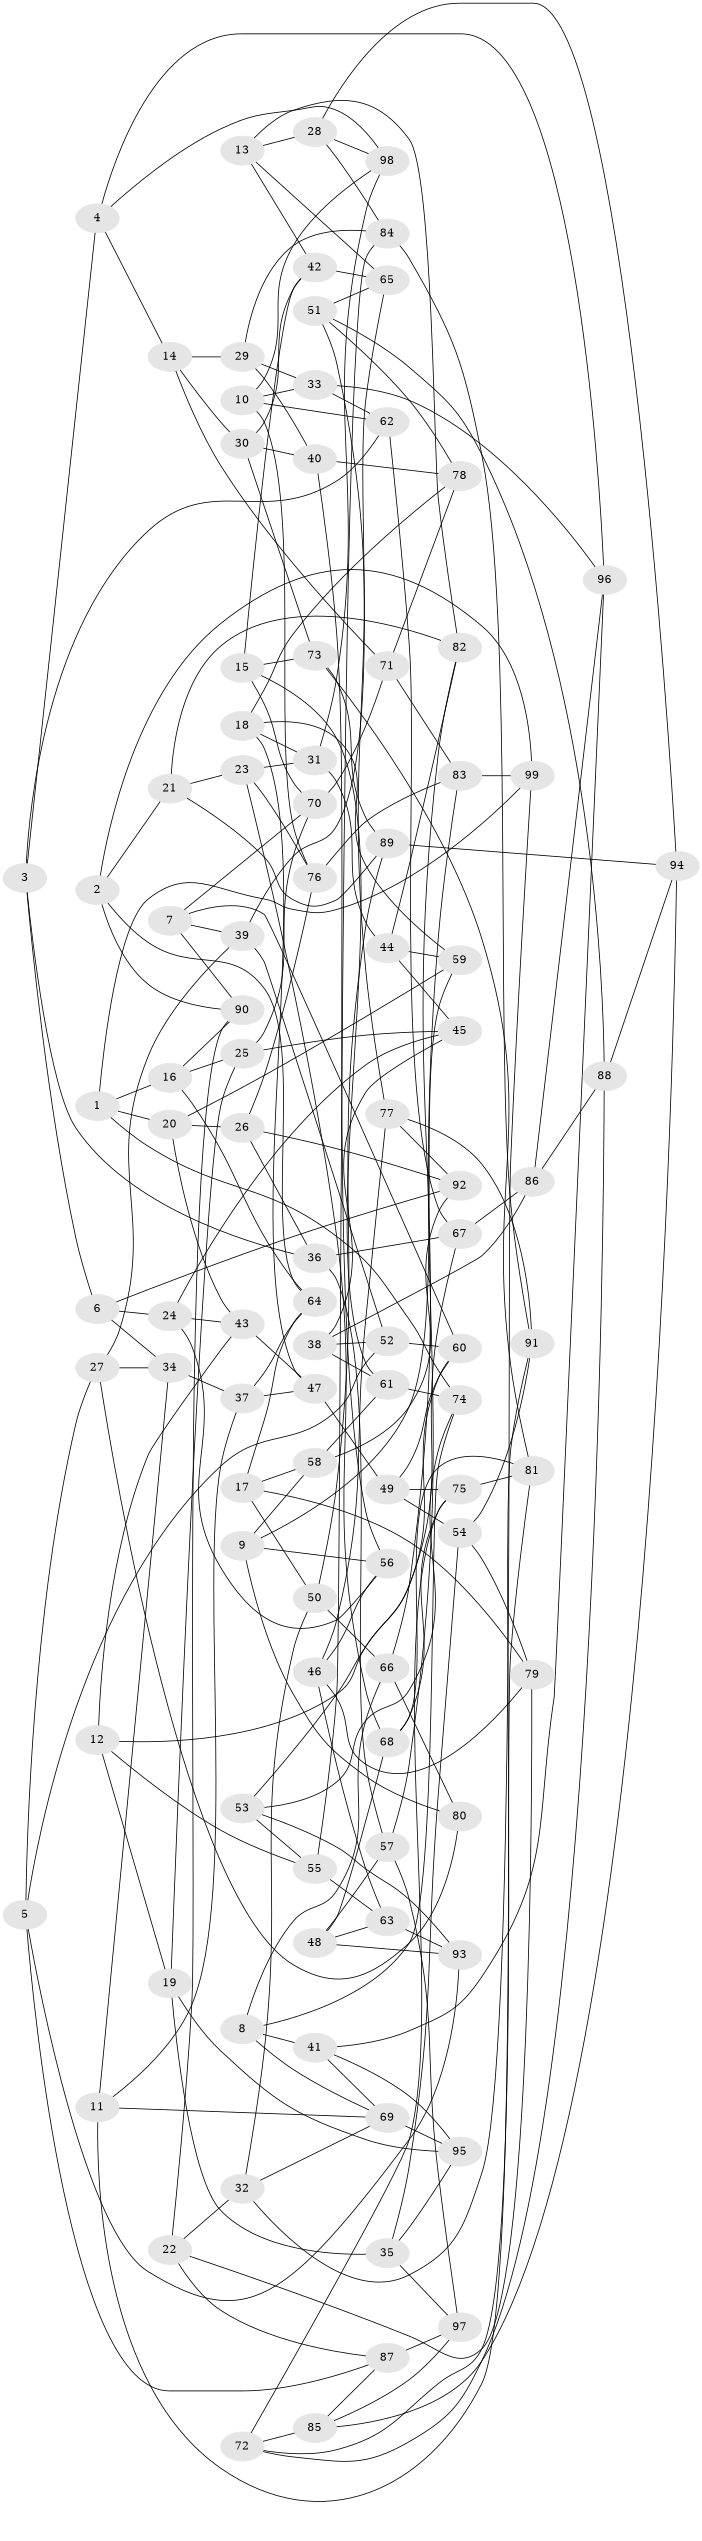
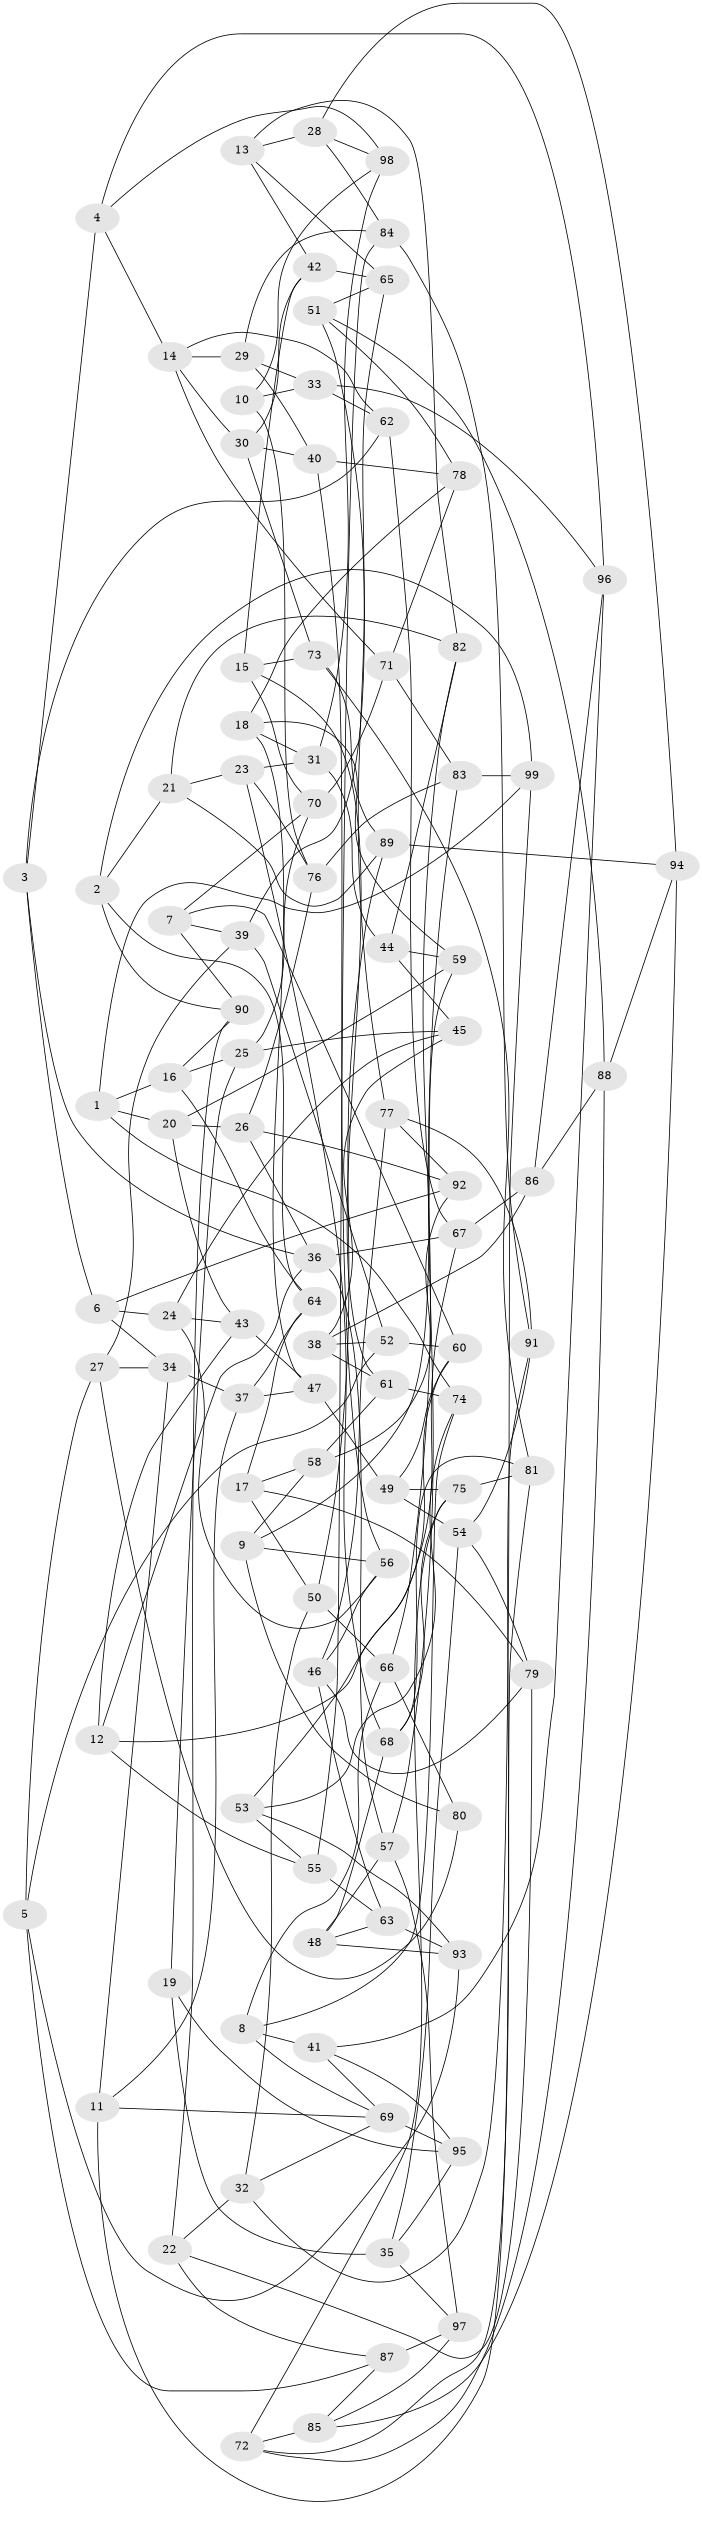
  graph {
    rankdir=LR
    node [color=gray90 style=filled]
    1
    16
    20
    74
    99
    64
    90
    25
    59
    43
    26
    2
    21
    82
    23
    89
    3
    4
    6
    36
    62
    14
    96
    98
    24
    34
    92
    57
    67
    29
    30
    71
    5
    27
    52
    87
    93
    39
    80
    60
    97
    56
    45
    37
    7
    70
    65
    8
    41
    66
    69
    95
    9
    58
    61
    10
    33
    76
    83
    11
    81
    47
    12
    19
    55
    35
    84
    63
    13
    28
    42
    94
    40
    73
    78
    15
    17
    50
    79
    18
    31
    44
    49
    54
    68
    22
    32
    75
    91
    86
    38
    88
    46
    77
    48
    51
    53
    72
    85
    1 -- 16
    1 -- 20
    1 -- 74
    1 -- 99
    16 -- 64
    16 -- 90
    16 -- 25
    20 -- 59
    20 -- 43
    20 -- 26
    25 -- 45
    25 -- 70
    43 -- 47
    26 -- 36
    26 -- 92
    26 -- 76
    2 -- 99
    2 -- 64
    2 -- 90
    2 -- 21
    21 -- 82
    21 -- 23
    21 -- 89
    23 -- 76
    23 -- 31
    23 -- 68
    89 -- 94
    3 -- 4
    3 -- 6
    3 -- 36
    3 -- 62
    4 -- 14
    4 -- 96
    4 -- 98
    6 -- 24
    6 -- 34
    6 -- 92
    36 -- 57
    36 -- 67
    62 -- 67
    14 -- 29
    14 -- 30
    14 -- 71
    24 -- 43
    24 -- 56
    24 -- 45
    34 -- 37
    57 -- 97
    57 -- 83
    67 -- 86
    29 -- 33
    29 -- 84
    29 -- 40
    30 -- 42
    30 -- 40
    30 -- 73
    71 -- 83
    71 -- 78
    5 -- 27
    5 -- 52
    5 -- 87
    5 -- 93
    27 -- 34
    27 -- 39
    27 -- 80
    52 -- 60
    87 -- 97
    39 -- 52
    39 -- 65
    37 -- 64
    37 -- 47
    7 -- 90
    7 -- 39
    7 -- 60
    7 -- 70
    70 -- 71
    8 -- 74
    8 -- 41
    8 -- 66
    8 -- 69
    41 -- 96
    41 -- 69
    41 -- 95
    66 -- 82
    66 -- 80
    69 -- 95
    9 -- 59
    9 -- 80
    9 -- 56
    9 -- 58
    58 -- 92
    58 -- 61
    61 -- 74
-   10 -- 62
+   14 -- 62
    10 -- 98
    10 -- 33
    10 -- 76
    33 -- 62
    33 -- 96
    76 -- 83
    83 -- 99
    11 -- 34
    11 -- 37
    11 -- 69
    11 -- 81
    47 -- 49
    12 -- 43
    12 -- 60
-   12 -- 19
+   12 -- 36
    12 -- 55
    19 -- 25
    19 -- 95
    19 -- 35
    55 -- 84
    55 -- 63
    35 -- 97
    35 -- 95
    35 -- 54
    84 -- 91
    63 -- 93
    13 -- 82
    13 -- 65
    13 -- 28
    13 -- 42
    28 -- 98
    28 -- 84
    28 -- 94
    42 -- 65
    40 -- 56
    40 -- 78
    73 -- 89
    73 -- 81
    15 -- 70
    15 -- 61
    15 -- 42
    15 -- 73
    17 -- 64
    17 -- 58
    17 -- 50
    17 -- 79
    50 -- 89
    50 -- 66
    18 -- 59
    18 -- 47
    18 -- 78
    18 -- 31
    31 -- 98
    31 -- 44
    44 -- 59
    44 -- 82
    44 -- 45
    49 -- 60
    49 -- 54
    49 -- 75
    54 -- 79
    54 -- 91
    68 -- 81
    68 -- 75
    22 -- 90
    22 -- 87
    22 -- 79
    22 -- 32
    32 -- 99
    32 -- 69
    32 -- 50
    75 -- 81
    86 -- 96
    86 -- 88
    38 -- 52
    38 -- 45
    38 -- 61
    38 -- 86
    88 -- 94
    46 -- 56
    46 -- 63
    46 -- 79
    46 -- 77
    77 -- 92
    77 -- 91
    48 -- 57
    48 -- 93
    48 -- 63
    48 -- 68
    51 -- 65
    51 -- 78
    51 -- 88
    51 -- 77
    53 -- 74
    53 -- 67
    53 -- 93
    53 -- 55
    72 -- 75
    72 -- 91
    72 -- 88
    72 -- 85
    85 -- 87
    85 -- 97
    85 -- 94
  }
